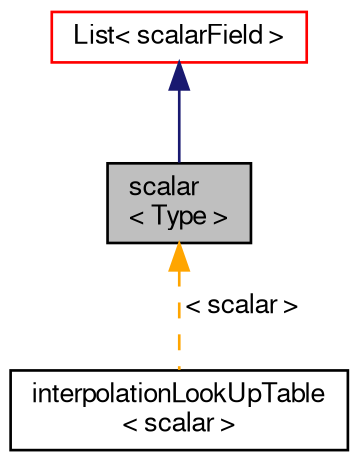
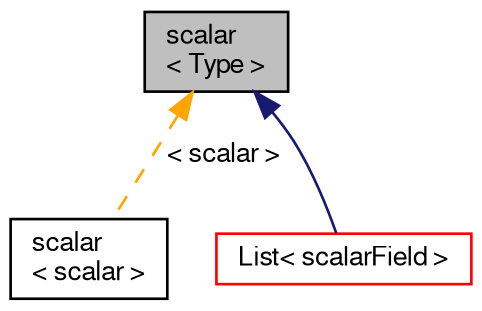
  digraph {
    node [color=black fontname=FreeSans fontsize=10 shape=record]
    edge [dir=back fontname=FreeSans fontsize=10 labelfontname=FreeSans labelfontsize=10]
    n1 [fillcolor=grey75 fontcolor=black height=0.2 label="scalar\l\< Type \>" style=filled width=0.4]
-   n2 [height=0.2 label="interpolationLookUpTable\l\< scalar \>" width=0.4]
+   n2 [height=0.2 label="scalar\l\< scalar \>" width=0.4]
    n3 [color=red height=0.2 label="List\< scalarField \>" width=0.4]
    n1 -> n2 [color=orange label=" \< scalar \>" style=dashed]
-   n3 -> n1 [color=midnightblue style=solid]
+   n1 -> n3 [color=midnightblue style=solid]
  }
